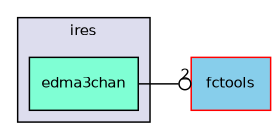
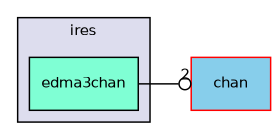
  digraph {
    compound=true
    rankdir=LR
    node [fontname=Helvetica fontsize=10 shape=box style=filled]
    n1 [fillcolor=aquamarine label=edma3chan pencolor=black]
-   n2 [color=red fillcolor=skyblue label=fctools]
+   n2 [color=red fillcolor=skyblue label=chan]
    subgraph cluster_1 {
      bgcolor="#ddddee"
      fontname=Helvetica
      fontsize=10
      label=ires
      pencolor=black
      n1
    }
    n1 -> n2 [headlabel=2 labeldistance=1.5 labelfontname=Helvetica labelfontsize=10 arrowhead=odot]
  }
